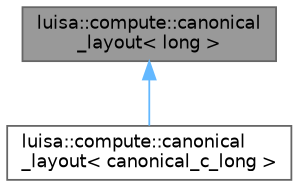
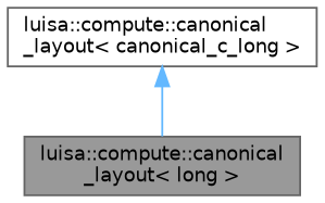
  digraph {
    node [color=gray40 fontname=Helvetica fontsize=10 shape=box style=filled]
    n1 [fillcolor=grey60 fontcolor=black height=0.2 label="luisa::compute::canonical\l_layout\< long \>" width=0.4]
    n2 [fillcolor=white height=0.2 label="luisa::compute::canonical\l_layout\< canonical_c_long \>" width=0.4]
-   n1 -> n2 [color=steelblue1 dir=back fontname=Helvetica fontsize=10 labelfontname=Helvetica labelfontsize=10 style=solid]
+   n2 -> n1 [color=steelblue1 dir=back fontname=Helvetica fontsize=10 labelfontname=Helvetica labelfontsize=10 style=solid]
  }
